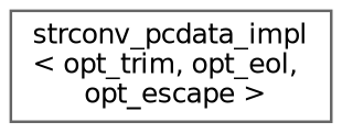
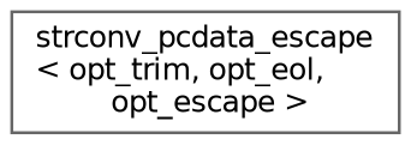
  digraph {
    rankdir=TB
-   n1 [color=grey40 fillcolor=white fontname=Helvetica fontsize=10 height=0.2 label="strconv_pcdata_impl\l\< opt_trim, opt_eol,\l opt_escape \>" shape=box style=filled width=0.4]
+   n1 [color=grey40 fillcolor=white fontname=Helvetica fontsize=10 height=0.2 label="strconv_pcdata_escape\l\< opt_trim, opt_eol,\l opt_escape \>" shape=box style=filled width=0.4]
  }
